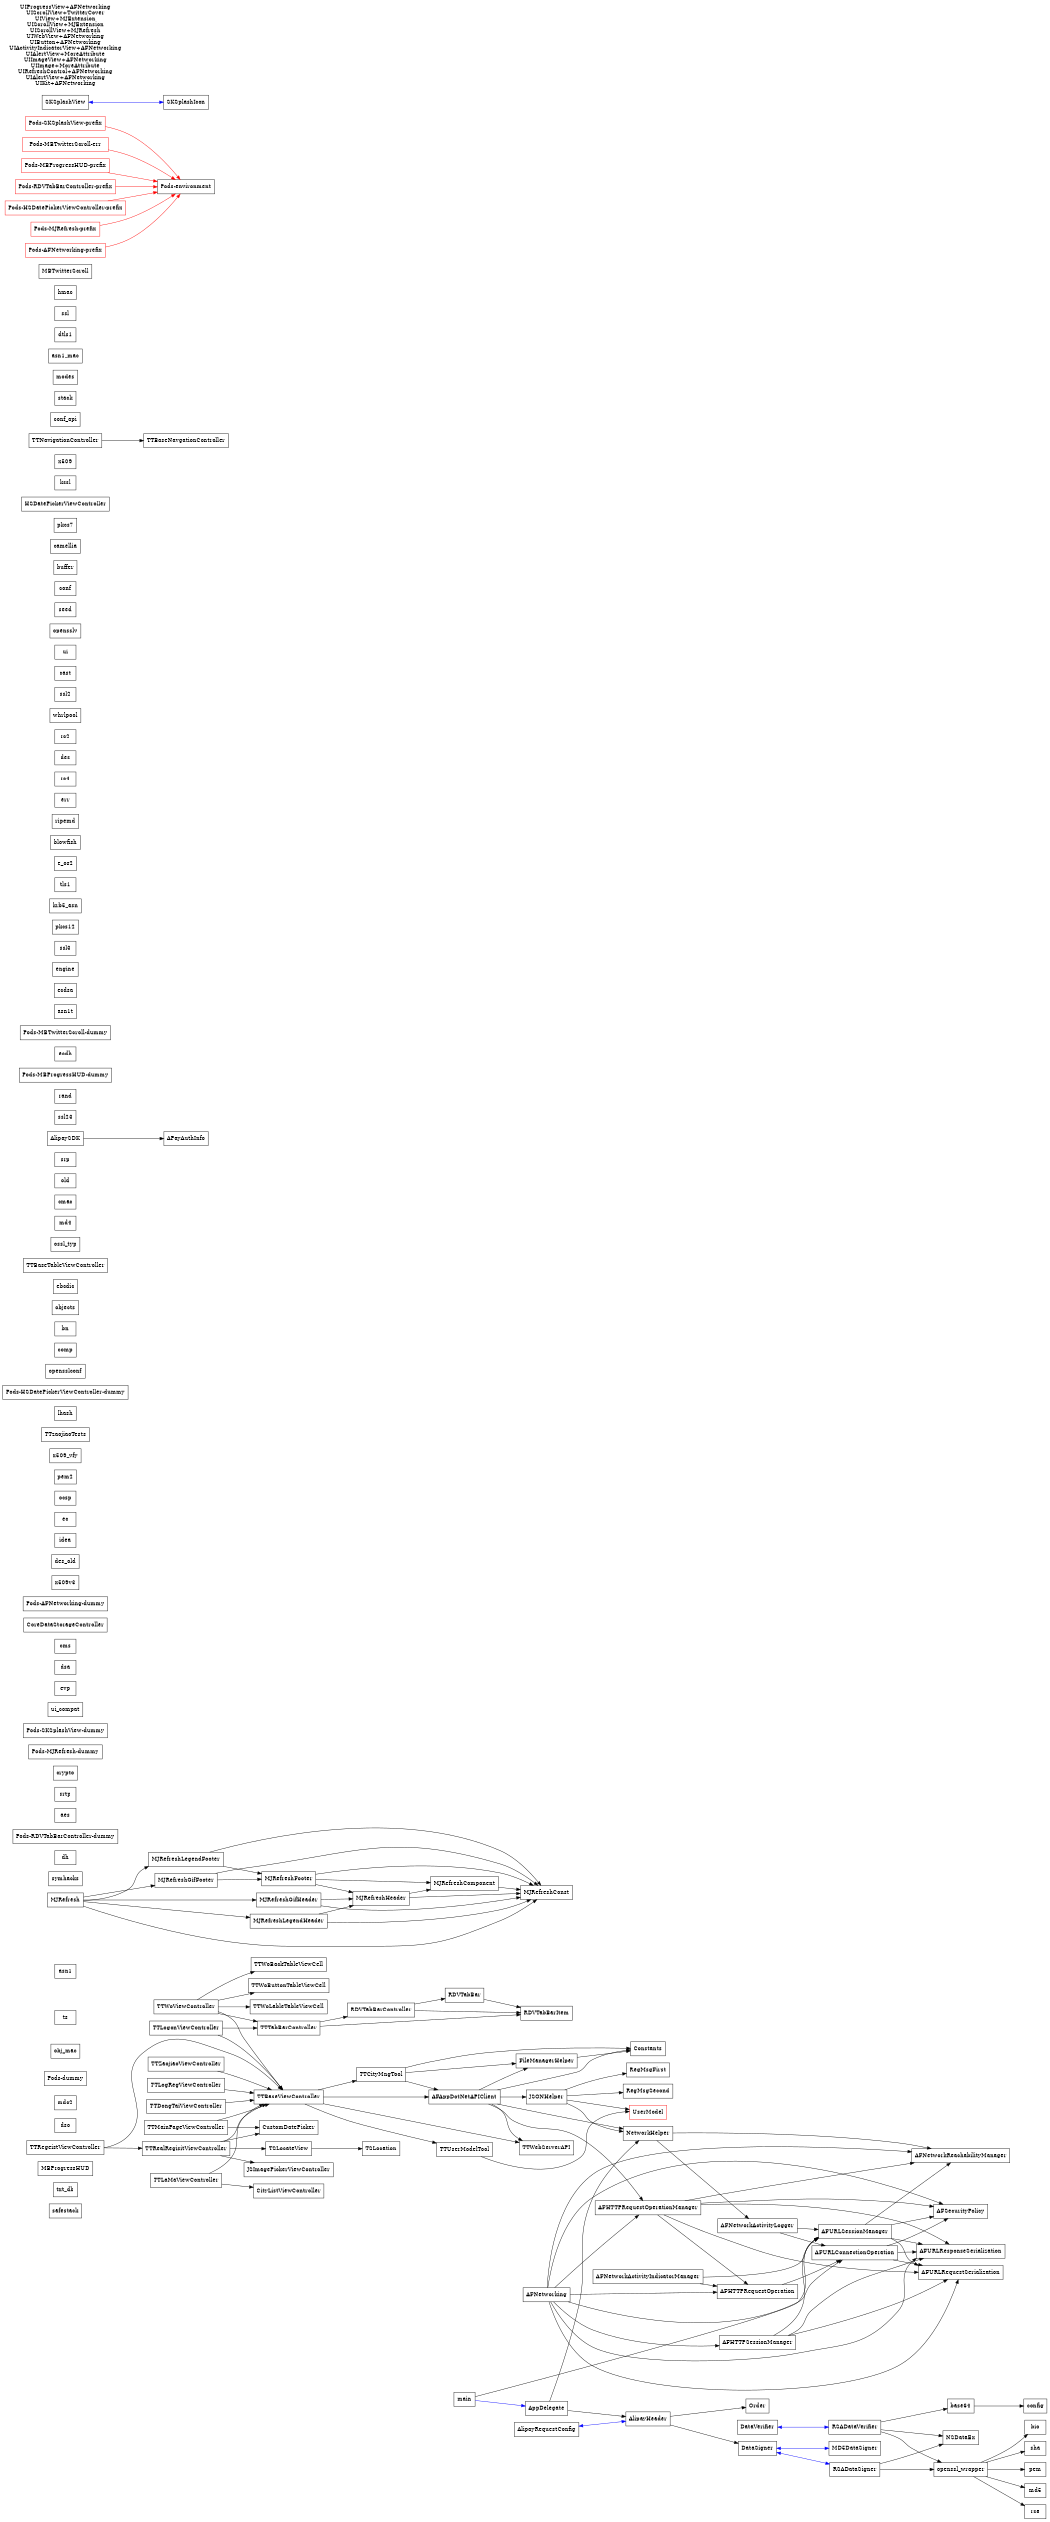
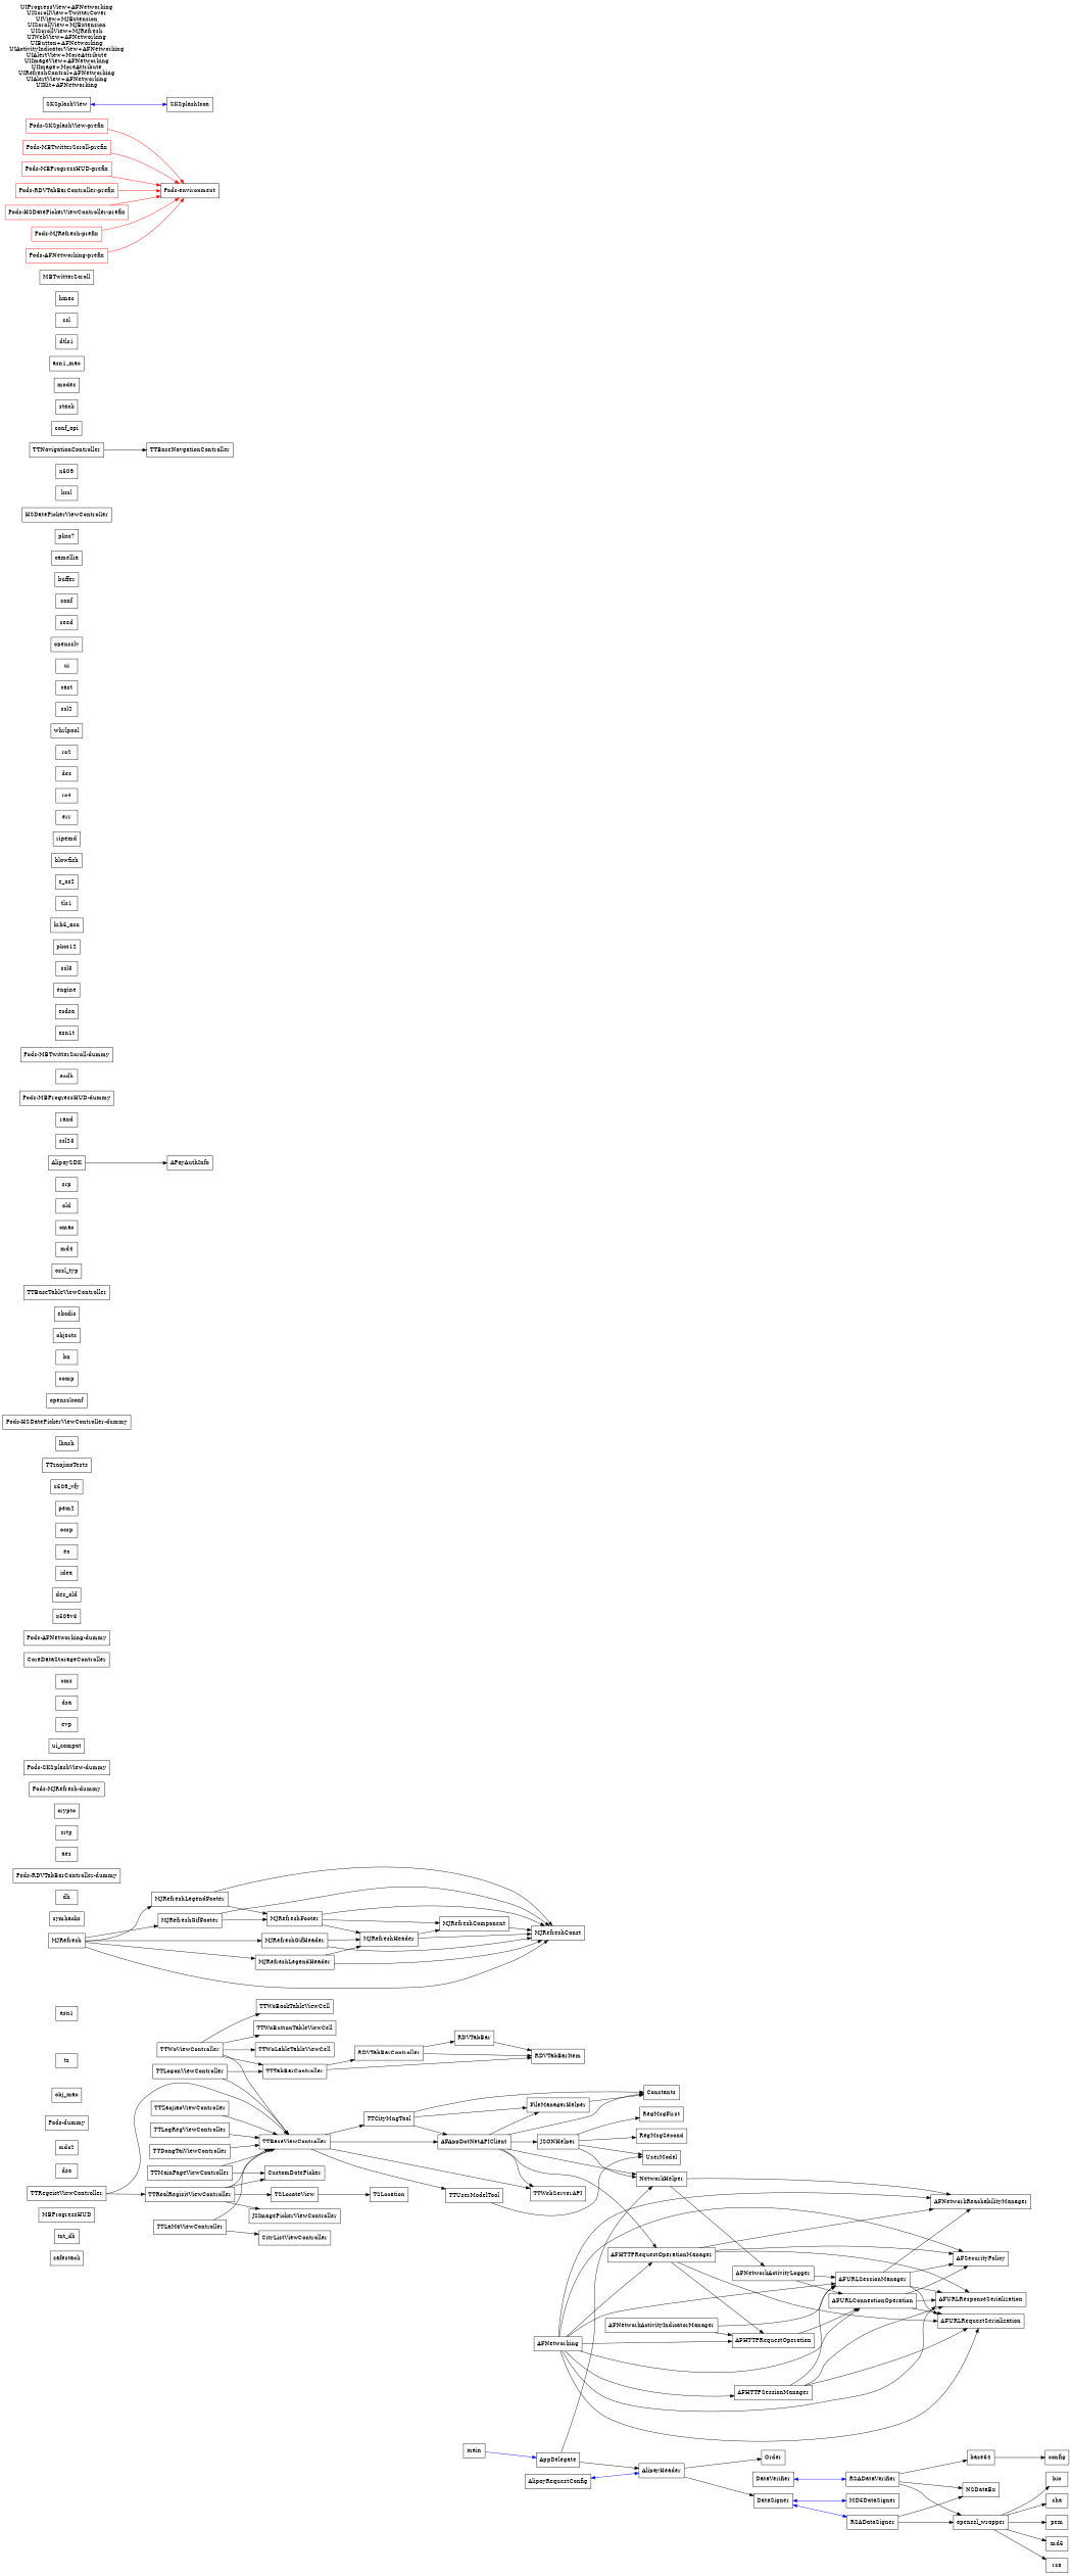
  digraph {
    rankdir=LR
    node [shape=box]
    safestack
    txt_db
    MBProgressHUD
    TTTabBarController
    RDVTabBarItem
    RDVTabBarController
    RDVTabBar
    TTLaMaViewController
    CityListViewController
    TTBaseViewController
    TTCityMngTool
    AFAppDotNetAPIClient
    TTWebServerAPI
    TTUserModelTool
    FileManagerHelper
    Constants
    AFHTTPRequestOperationManager
    JSONHelper
    NetworkHelper
-   UserModel [color=red]
+   UserModel
    dso
    mdc2
    "Pods-dummy"
    base64
    config
    obj_mac
    ts
    asn1
    TTMainPageViewController
    CustomDatePicker
    AFNetworking
    AFNetworkReachabilityManager
    AFURLResponseSerialization
    AFURLRequestSerialization
    AFSecurityPolicy
    AFHTTPRequestOperation
    AFURLSessionManager
    AFURLConnectionOperation
    AFHTTPSessionManager
    MJRefreshLegendFooter
    MJRefreshFooter
    MJRefreshConst
    MJRefreshComponent
    MJRefreshHeader
    symhacks
    dh
    "Pods-RDVTabBarController-dummy"
    RegMsgSecond
    RegMsgFirst
    AFNetworkActivityLogger
    aes
    srtp
    crypto
    "Pods-MJRefresh-dummy"
    "Pods-SKSplashView-dummy"
    ui_compat
    evp
    dsa
    cms
    CoreDataStorageController
    TTZaojiaoViewController
    "Pods-AFNetworking-dummy"
    x509v3
    des_old
    AFNetworkActivityIndicatorManager
    idea
    ec
    ocsp
    pem2
    x509_vfy
    TTzaojiaoTests
    lhash
    "Pods-HSDatePickerViewController-dummy"
    opensslconf
    comp
    bn
    TTWoViewController
    TTWoBackTableViewCell
    TTWoButtonTableViewCell
    TTWoLableTableViewCell
    objects
    ebcdic
    TTBaseTableViewController
    ossl_typ
    md4
    cmac
    n87 [label=old]
    AlipayHeader
    DataSigner
    Order
    RSADataSigner
    MD5DataSigner
    NSDataEx
    openssl_wrapper
    srp
    TTLogRegViewController
    AlipaySDK
    APayAuthInfo
    ssl23
    rand
    "Pods-MBProgressHUD-dummy"
    ecdh
    TSLocateView
    TSLocation
    "Pods-MBTwitterScroll-dummy"
    TTRealRegisitViewController
    JSImagePickerViewController
    asn1t
    ecdsa
    engine
    ssl3
    pkcs12
    krb5_asn
    tls1
    e_os2
    TTRegeistViewController
    blowfish
    ripemd
    err
    MJRefresh
    MJRefreshGifHeader
    MJRefreshGifFooter
    MJRefreshLegendHeader
    rc4
    des
    rc2
    whrlpool
    ssl2
    cast
    ui
    opensslv
    seed
    conf
    TTLogonViewController
    buffer
    camellia
    main
    AppDelegate
    pkcs7
    HSDatePickerViewController
    kssl
    x509
    sha
    pem
    md5
    rsa
    bio
    TTNavigationController
    TTBaseNavgationController
    conf_api
    stack
    RSADataVerifier
    modes
    asn1_mac
    dtls1
    TTDongTaiViewController
    ssl
    hmac
    MBTwitterScroll
    "Pods-SKSplashView-prefix" [color=red]
    "Pods-environment"
-   "Pods-MBTwitterScroll-prefix" [color=red label="Pods-MBTwitterScroll-err"]
+   "Pods-MBTwitterScroll-prefix" [color=red]
    "Pods-MBProgressHUD-prefix" [color=red]
    "Pods-RDVTabBarController-prefix" [color=red]
    "Pods-HSDatePickerViewController-prefix" [color=red]
    "Pods-MJRefresh-prefix" [color=red]
    "Pods-AFNetworking-prefix" [color=red]
    AlipayRequestConfig
    DataVerifier
    SKSplashView
    SKSplashIcon
    n172 [label="UIProgressView+AFNetworking\nUIScrollView+TwitterCover\nUIView+MJExtension\nUIScrollView+MJExtension\nUIScrollView+MJRefresh\nUIWebView+AFNetworking\nUIButton+AFNetworking\nUIActivityIndicatorView+AFNetworking\nUIAlertView+MoreAttribute\nUIImageView+AFNetworking\nUIImage+MoreAttribute\nUIRefreshControl+AFNetworking\nUIAlertView+AFNetworking\nUIKit+AFNetworking" shape=plaintext]
    TTTabBarController -> RDVTabBarItem
    TTTabBarController -> RDVTabBarController
    RDVTabBarController -> RDVTabBarItem
    RDVTabBarController -> RDVTabBar
    RDVTabBar -> RDVTabBarItem
    TTLaMaViewController -> CityListViewController
    TTLaMaViewController -> TTBaseViewController
    TTBaseViewController -> TTCityMngTool
    TTBaseViewController -> AFAppDotNetAPIClient
    TTBaseViewController -> TTWebServerAPI
    TTBaseViewController -> TTUserModelTool
    TTCityMngTool -> AFAppDotNetAPIClient
    TTCityMngTool -> FileManagerHelper
    TTCityMngTool -> Constants
    AFAppDotNetAPIClient -> TTWebServerAPI
    AFAppDotNetAPIClient -> FileManagerHelper
    AFAppDotNetAPIClient -> Constants
    AFAppDotNetAPIClient -> AFHTTPRequestOperationManager
    AFAppDotNetAPIClient -> JSONHelper
    AFAppDotNetAPIClient -> NetworkHelper
    TTUserModelTool -> UserModel
    FileManagerHelper -> Constants
    AFHTTPRequestOperationManager -> AFNetworkReachabilityManager
    AFHTTPRequestOperationManager -> AFURLResponseSerialization
    AFHTTPRequestOperationManager -> AFURLRequestSerialization
    AFHTTPRequestOperationManager -> AFSecurityPolicy
    AFHTTPRequestOperationManager -> AFHTTPRequestOperation
    JSONHelper -> NetworkHelper
    JSONHelper -> UserModel
    JSONHelper -> RegMsgSecond
    JSONHelper -> RegMsgFirst
    NetworkHelper -> AFNetworkReachabilityManager
    NetworkHelper -> AFNetworkActivityLogger
    base64 -> config
    TTMainPageViewController -> TTBaseViewController
    TTMainPageViewController -> CustomDatePicker
    AFNetworking -> AFHTTPRequestOperationManager
    AFNetworking -> AFNetworkReachabilityManager
    AFNetworking -> AFURLResponseSerialization
    AFNetworking -> AFURLRequestSerialization
    AFNetworking -> AFSecurityPolicy
    AFNetworking -> AFHTTPRequestOperation
-   main -> AFURLSessionManager
+   AFNetworking -> AFURLSessionManager
    AFNetworking -> AFURLConnectionOperation
    AFNetworking -> AFHTTPSessionManager
    AFHTTPRequestOperation -> AFURLConnectionOperation
    AFURLSessionManager -> AFNetworkReachabilityManager
    AFURLSessionManager -> AFURLResponseSerialization
    AFURLSessionManager -> AFURLRequestSerialization
    AFURLSessionManager -> AFSecurityPolicy
    AFURLConnectionOperation -> AFURLResponseSerialization
    AFURLConnectionOperation -> AFURLRequestSerialization
    AFURLConnectionOperation -> AFSecurityPolicy
    AFHTTPSessionManager -> AFURLResponseSerialization
    AFHTTPSessionManager -> AFURLRequestSerialization
    AFHTTPSessionManager -> AFURLSessionManager
    MJRefreshLegendFooter -> MJRefreshFooter
    MJRefreshLegendFooter -> MJRefreshConst
    MJRefreshFooter -> MJRefreshConst
    MJRefreshFooter -> MJRefreshComponent
    MJRefreshFooter -> MJRefreshHeader
    MJRefreshComponent -> MJRefreshConst
    MJRefreshHeader -> MJRefreshConst
    MJRefreshHeader -> MJRefreshComponent
    AFNetworkActivityLogger -> AFURLSessionManager
    AFNetworkActivityLogger -> AFURLConnectionOperation
    TTZaojiaoViewController -> TTBaseViewController
    AFNetworkActivityIndicatorManager -> AFHTTPRequestOperation
    AFNetworkActivityIndicatorManager -> AFURLSessionManager
    TTWoViewController -> TTTabBarController
    TTWoViewController -> TTBaseViewController
    TTWoViewController -> TTWoBackTableViewCell
    TTWoViewController -> TTWoButtonTableViewCell
    TTWoViewController -> TTWoLableTableViewCell
    AlipayHeader -> DataSigner
    AlipayHeader -> Order
    DataSigner -> RSADataSigner [color=blue dir=both]
    DataSigner -> MD5DataSigner [color=blue dir=both]
    RSADataSigner -> NSDataEx
    RSADataSigner -> openssl_wrapper
    openssl_wrapper -> sha
    openssl_wrapper -> pem
    openssl_wrapper -> md5
    openssl_wrapper -> rsa
    openssl_wrapper -> bio
    TTLogRegViewController -> TTBaseViewController
    AlipaySDK -> APayAuthInfo
    TSLocateView -> TSLocation
    TTRealRegisitViewController -> TTBaseViewController
    TTRealRegisitViewController -> CustomDatePicker
    TTRealRegisitViewController -> TSLocateView
    TTRealRegisitViewController -> JSImagePickerViewController
    TTRegeistViewController -> TTBaseViewController
    TTRegeistViewController -> TTRealRegisitViewController
    MJRefresh -> MJRefreshLegendFooter
    MJRefresh -> MJRefreshConst
    MJRefresh -> MJRefreshGifHeader
    MJRefresh -> MJRefreshGifFooter
    MJRefresh -> MJRefreshLegendHeader
    MJRefreshGifHeader -> MJRefreshConst
    MJRefreshGifHeader -> MJRefreshHeader
    MJRefreshGifFooter -> MJRefreshFooter
    MJRefreshGifFooter -> MJRefreshConst
    MJRefreshLegendHeader -> MJRefreshConst
    MJRefreshLegendHeader -> MJRefreshHeader
    TTLogonViewController -> TTTabBarController
    TTLogonViewController -> TTBaseViewController
    main -> AppDelegate [color=blue]
    AppDelegate -> NetworkHelper
    AppDelegate -> AlipayHeader
    TTNavigationController -> TTBaseNavgationController
    RSADataVerifier -> base64
    RSADataVerifier -> NSDataEx
    RSADataVerifier -> openssl_wrapper
    TTDongTaiViewController -> TTBaseViewController
    "Pods-SKSplashView-prefix" -> "Pods-environment" [color=red]
    "Pods-MBTwitterScroll-prefix" -> "Pods-environment" [color=red]
    "Pods-MBProgressHUD-prefix" -> "Pods-environment" [color=red]
    "Pods-RDVTabBarController-prefix" -> "Pods-environment" [color=red]
    "Pods-HSDatePickerViewController-prefix" -> "Pods-environment" [color=red]
    "Pods-MJRefresh-prefix" -> "Pods-environment" [color=red]
    "Pods-AFNetworking-prefix" -> "Pods-environment" [color=red]
    AlipayRequestConfig -> AlipayHeader [color=blue dir=both]
    DataVerifier -> RSADataVerifier [color=blue dir=both]
    SKSplashView -> SKSplashIcon [color=blue dir=both]
  }
